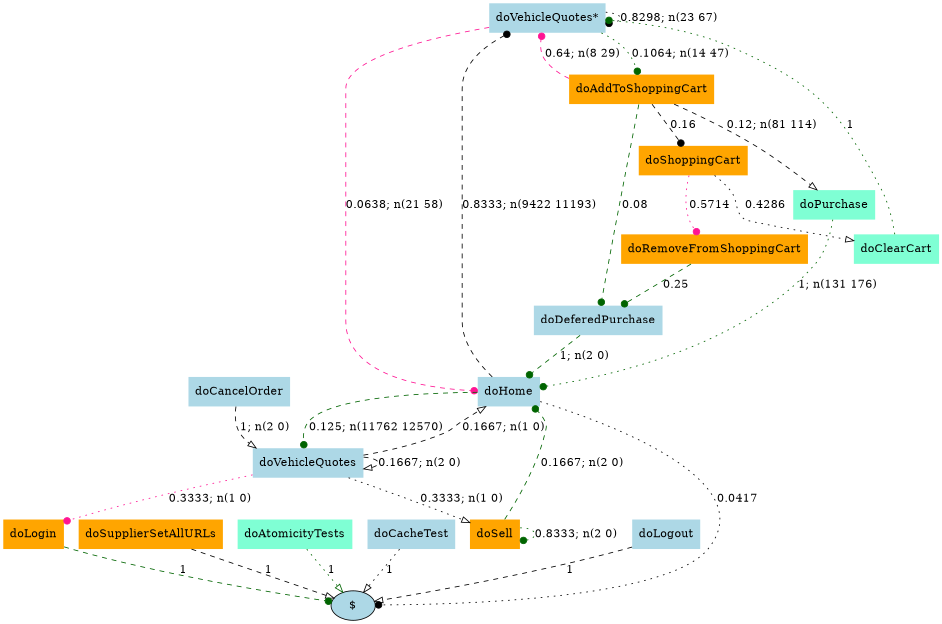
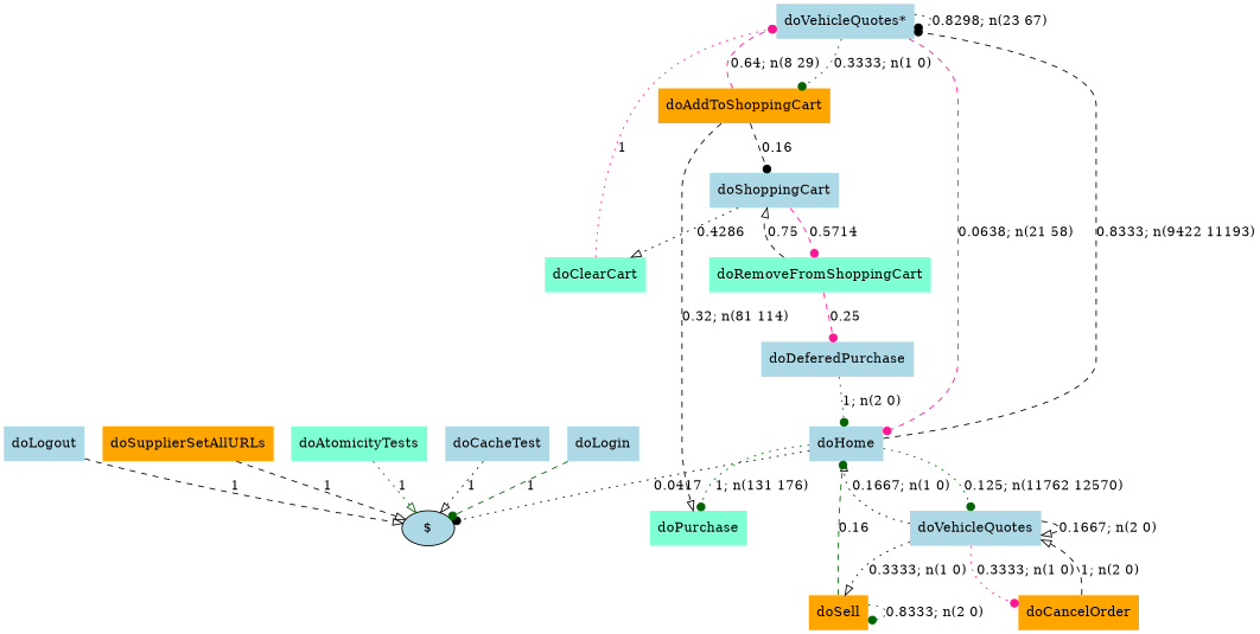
  digraph {
    node [fillcolor=lightblue shape=none style=filled]
    edge [arrowhead=dot color=black style=dashed]
    n1 [label="doVehicleQuotes*"]
    n2 [fillcolor=orange label=doAddToShoppingCart]
    n3 [label=doHome]
    n4 [label=doDeferedPurchase]
-   n5 [fillcolor=orange label=doShoppingCart]
+   n5 [label=doShoppingCart]
    n6 [fillcolor=aquamarine label=doPurchase]
    "$" [shape=""]
    n8 [label=doVehicleQuotes]
    n9 [fillcolor=orange label=doSupplierSetAllURLs]
    n10 [fillcolor=aquamarine label=doAtomicityTests]
    n11 [label=doCacheTest]
-   n12 [fillcolor=orange label=doLogin]
+   n12 [label=doLogin]
    n13 [fillcolor=aquamarine label=doClearCart]
-   n14 [fillcolor=orange label=doRemoveFromShoppingCart]
+   n14 [fillcolor=aquamarine label=doRemoveFromShoppingCart]
    n15 [fillcolor=orange label=doSell]
-   n16 [label=doCancelOrder]
+   n16 [fillcolor=orange label=doCancelOrder]
    n17 [label=doLogout]
    n1 -> n1 [label="0.8298; n(23 67)" style=dotted]
-   n1 -> n2 [color=darkgreen label="0.1064; n(14 47)" style=dotted]
+   n1 -> n2 [color=darkgreen label="0.3333; n(1 0)" style=dotted]
    n1 -> n3 [color=deeppink label="0.0638; n(21 58)"]
    n2 -> n1 [color=deeppink label="0.64; n(8 29)"]
-   n2 -> n4 [color=darkgreen label=0.08]
    n2 -> n5 [label=0.16]
-   n2 -> n6 [arrowhead=onormal label="0.12; n(81 114)"]
+   n2 -> n6 [arrowhead=onormal label="0.32; n(81 114)"]
    n3 -> n1 [label="0.8333; n(9422 11193)"]
    n3 -> "$" [label=0.0417 style=dotted]
-   n3 -> n8 [color=darkgreen label="0.125; n(11762 12570)"]
-   n4 -> n3 [color=darkgreen label="1; n(2 0)"]
+   n3 -> n8 [color=darkgreen label="0.125; n(11762 12570)" style=dotted]
+   n4 -> n3 [color=darkgreen label="1; n(2 0)" style=dotted]
    n5 -> n13 [arrowhead=onormal label=0.4286 style=dotted]
-   n5 -> n14 [color=deeppink label=0.5714 style=dotted]
-   n6 -> n3 [color=darkgreen label="1; n(131 176)" style=dotted]
-   n8 -> n3 [arrowhead=onormal label="0.1667; n(1 0)"]
+   n5 -> n14 [color=deeppink label=0.5714]
+   n3 -> n6 [color=darkgreen label="1; n(131 176)" style=dotted]
+   n8 -> n3 [arrowhead=onormal label="0.1667; n(1 0)" style=dotted]
    n8 -> n8 [arrowhead=onormal label="0.1667; n(2 0)"]
    n8 -> n15 [arrowhead=onormal label="0.3333; n(1 0)" style=dotted]
-   n8 -> n12 [color=deeppink label="0.3333; n(1 0)" style=dotted]
+   n8 -> n16 [color=deeppink label="0.3333; n(1 0)" style=dotted]
    n9 -> "$" [arrowhead=onormal label=1]
    n10 -> "$" [arrowhead=onormal color=darkgreen label=1 style=dotted]
    n11 -> "$" [arrowhead=onormal label=1 style=dotted]
    n12 -> "$" [color=darkgreen label=1]
-   n13 -> n1 [color=darkgreen label=1 style=dotted]
-   n14 -> n4 [color=darkgreen label=0.25]
-   n15 -> n3 [color=darkgreen label="0.1667; n(2 0)"]
+   n13 -> n1 [color=deeppink label=1 style=dotted]
+   n14 -> n4 [color=deeppink label=0.25]
+   n14 -> n5 [arrowhead=onormal label=0.75]
+   n15 -> n3 [color=darkgreen label=0.16]
    n15 -> n15 [color=darkgreen label="0.8333; n(2 0)" style=dotted]
    n16 -> n8 [arrowhead=onormal label="1; n(2 0)"]
    n17 -> "$" [arrowhead=onormal label=1]
  }
